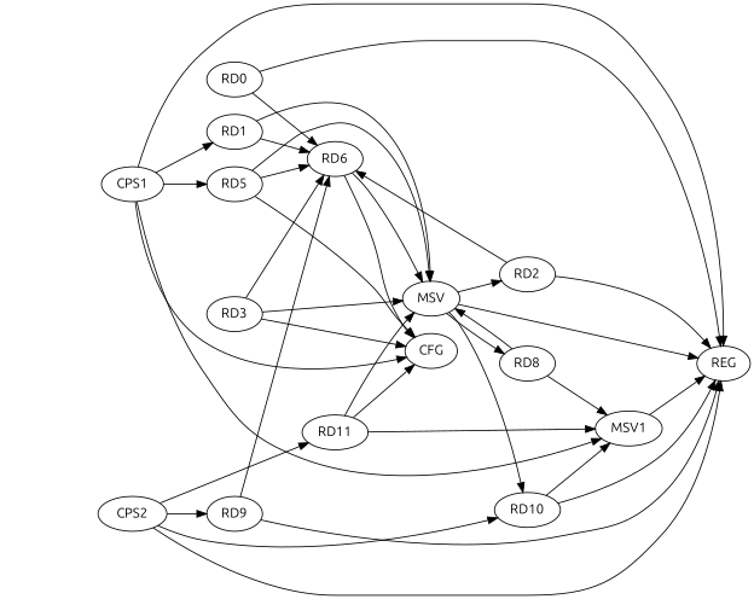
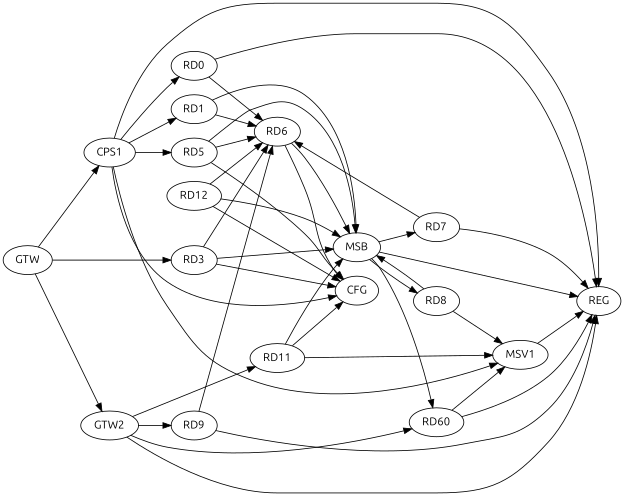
  strict digraph {
    fontname=Ubuntu
    rankdir=LR
    node [fontname=Ubuntu]
    edge [fontname=Ubuntu]
    n1 [label=RD1]
    n2 [label=RD6]
-   n3 [label=MSV]
+   n3 [label=MSB]
    n4 [label=CFG]
    n5 [label=REG]
-   n6 [label=RD2]
+   n6 [label=RD7]
    n7 [label=RD8]
-   n8 [label=RD10]
+   n8 [label=RD60]
    n9 [label=RD0]
    n10 [label=RD3]
    n11 [label=MSV1]
    n12 [label=RD5]
    n13 [label=RD9]
    n14 [label=RD11]
+   n15 [label=RD12]
    n16 [label=CPS1]
-   n17 [label=CPS2]
+   n17 [label=GTW2]
+   n18 [label=GTW]
    n1 -> n2
    n1 -> n3
    n2 -> n3
    n2 -> n4
    n3 -> n5
    n3 -> n6
    n3 -> n7
    n3 -> n8
    n6 -> n2
    n6 -> n5
    n7 -> n3
    n7 -> n11
    n8 -> n5
    n8 -> n11
    n9 -> n2
    n9 -> n5
    n10 -> n2
    n10 -> n3
    n10 -> n4
    n11 -> n5
    n12 -> n2
    n12 -> n3
    n12 -> n4
    n13 -> n2
    n13 -> n5
    n14 -> n3
    n14 -> n4
    n14 -> n11
+   n15 -> n2
+   n15 -> n3
+   n15 -> n4
    n16 -> n1
    n16 -> n4
    n16 -> n5
+   n16 -> n9
    n16 -> n11
    n16 -> n12
    n17 -> n5
    n17 -> n8
    n17 -> n13
    n17 -> n14
+   n18 -> n10
+   n18 -> n16
+   n18 -> n17
  }
